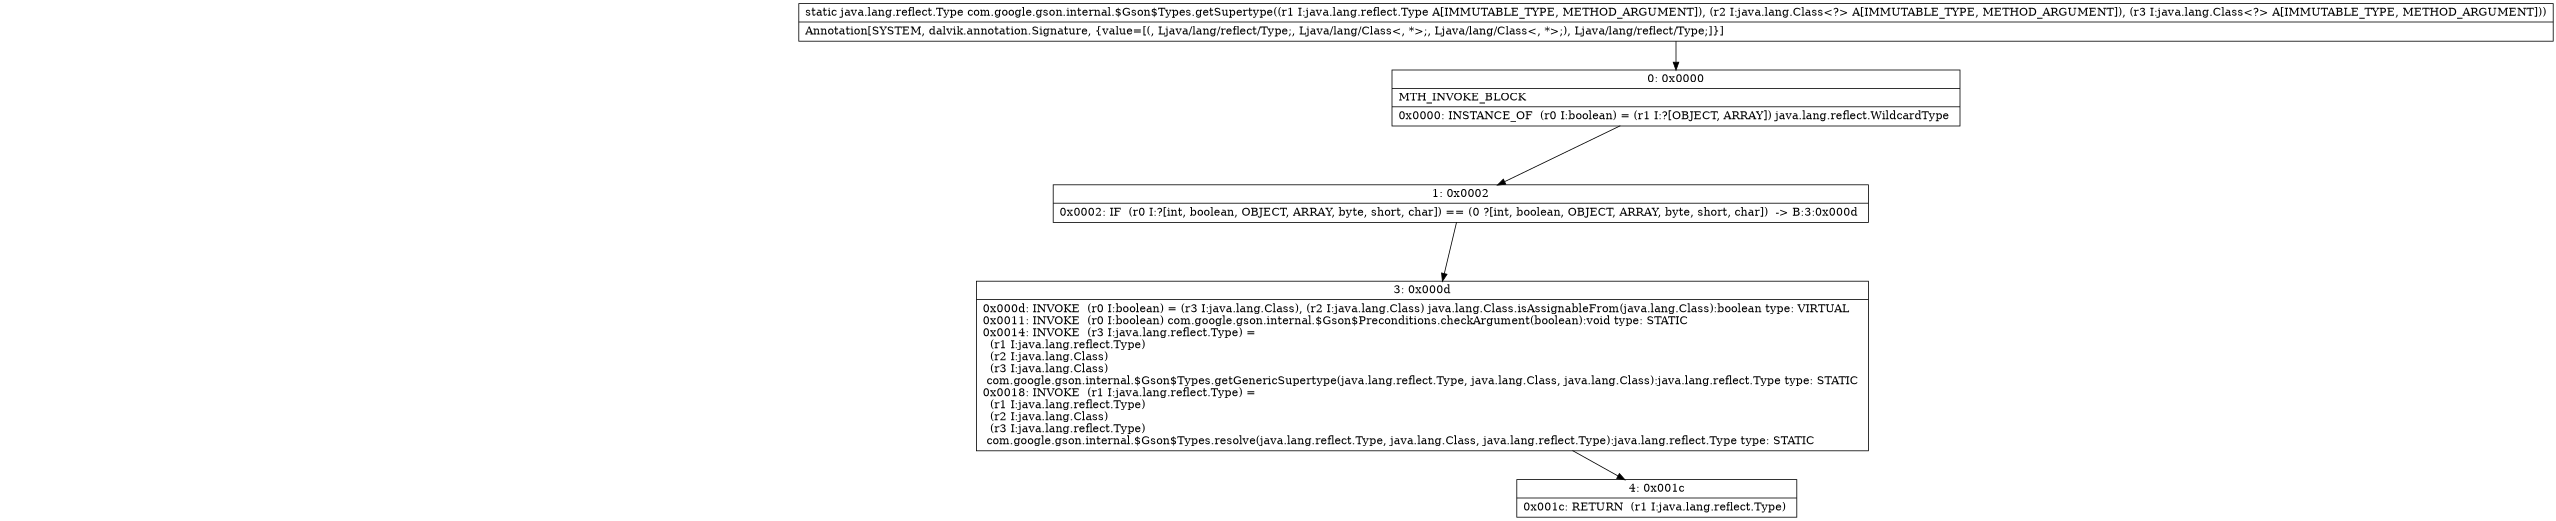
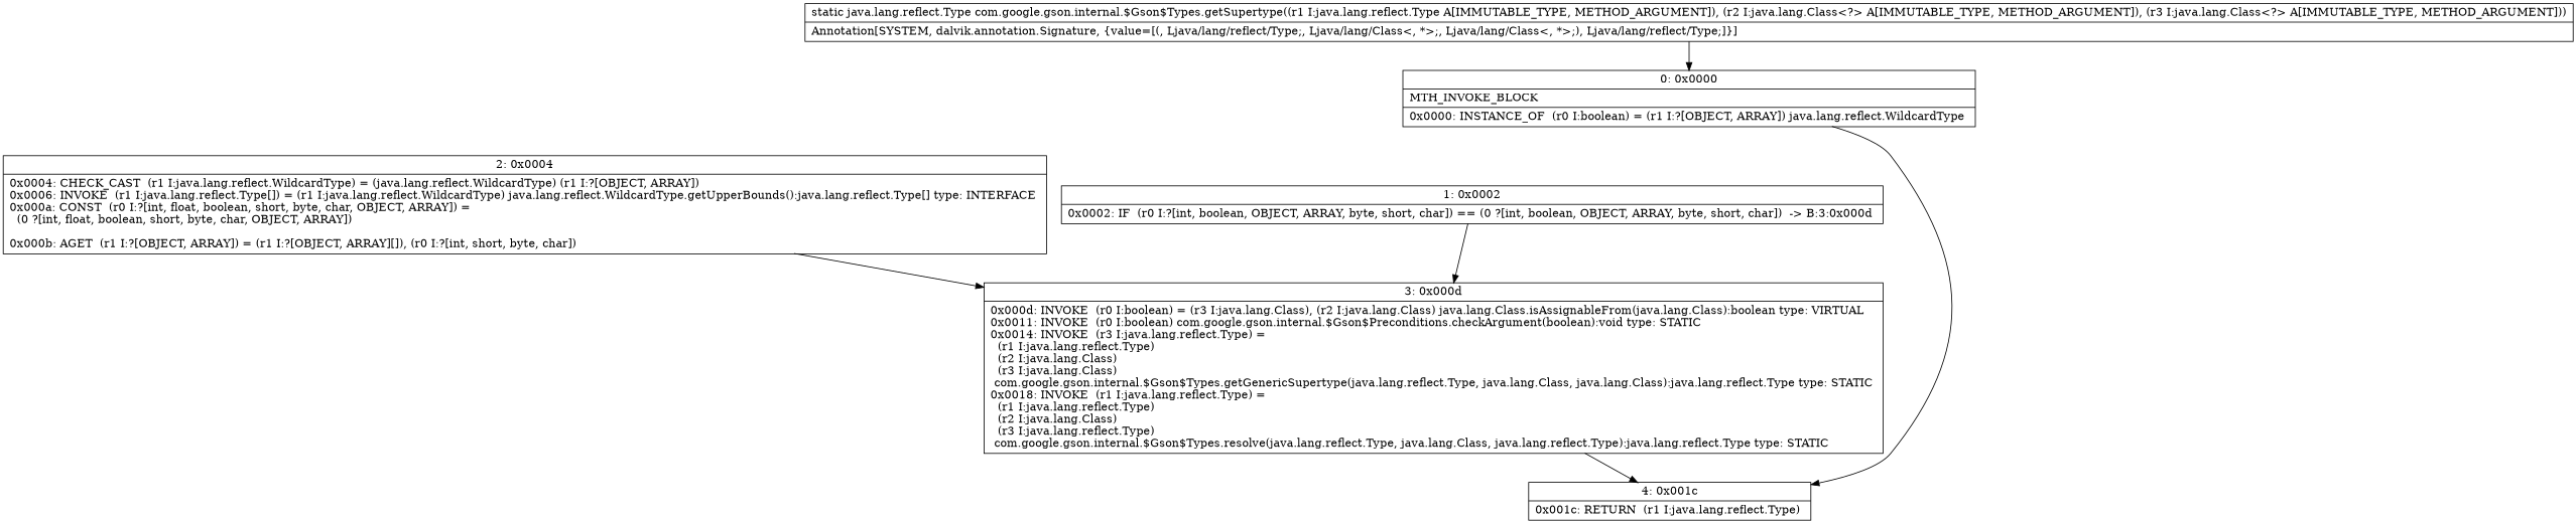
  digraph {
    node [shape=record]
    n1 [label="{0\:\ 0x0000|MTH_INVOKE_BLOCK\l|0x0000: INSTANCE_OF  (r0 I:boolean) = (r1 I:?[OBJECT, ARRAY]) java.lang.reflect.WildcardType \l}"]
    n2 [label="{1\:\ 0x0002|0x0002: IF  (r0 I:?[int, boolean, OBJECT, ARRAY, byte, short, char]) == (0 ?[int, boolean, OBJECT, ARRAY, byte, short, char])  \-\> B:3:0x000d \l}"]
    n3 [label="{3\:\ 0x000d|0x000d: INVOKE  (r0 I:boolean) = (r3 I:java.lang.Class), (r2 I:java.lang.Class) java.lang.Class.isAssignableFrom(java.lang.Class):boolean type: VIRTUAL \l0x0011: INVOKE  (r0 I:boolean) com.google.gson.internal.$Gson$Preconditions.checkArgument(boolean):void type: STATIC \l0x0014: INVOKE  (r3 I:java.lang.reflect.Type) = \l  (r1 I:java.lang.reflect.Type)\l  (r2 I:java.lang.Class)\l  (r3 I:java.lang.Class)\l com.google.gson.internal.$Gson$Types.getGenericSupertype(java.lang.reflect.Type, java.lang.Class, java.lang.Class):java.lang.reflect.Type type: STATIC \l0x0018: INVOKE  (r1 I:java.lang.reflect.Type) = \l  (r1 I:java.lang.reflect.Type)\l  (r2 I:java.lang.Class)\l  (r3 I:java.lang.reflect.Type)\l com.google.gson.internal.$Gson$Types.resolve(java.lang.reflect.Type, java.lang.Class, java.lang.reflect.Type):java.lang.reflect.Type type: STATIC \l}"]
+   n4 [label="{2\:\ 0x0004|0x0004: CHECK_CAST  (r1 I:java.lang.reflect.WildcardType) = (java.lang.reflect.WildcardType) (r1 I:?[OBJECT, ARRAY]) \l0x0006: INVOKE  (r1 I:java.lang.reflect.Type[]) = (r1 I:java.lang.reflect.WildcardType) java.lang.reflect.WildcardType.getUpperBounds():java.lang.reflect.Type[] type: INTERFACE \l0x000a: CONST  (r0 I:?[int, float, boolean, short, byte, char, OBJECT, ARRAY]) = \l  (0 ?[int, float, boolean, short, byte, char, OBJECT, ARRAY])\l \l0x000b: AGET  (r1 I:?[OBJECT, ARRAY]) = (r1 I:?[OBJECT, ARRAY][]), (r0 I:?[int, short, byte, char]) \l}"]
    n5 [label="{4\:\ 0x001c|0x001c: RETURN  (r1 I:java.lang.reflect.Type) \l}"]
    n6 [label="{static java.lang.reflect.Type com.google.gson.internal.$Gson$Types.getSupertype((r1 I:java.lang.reflect.Type A[IMMUTABLE_TYPE, METHOD_ARGUMENT]), (r2 I:java.lang.Class\<?\> A[IMMUTABLE_TYPE, METHOD_ARGUMENT]), (r3 I:java.lang.Class\<?\> A[IMMUTABLE_TYPE, METHOD_ARGUMENT]))  | Annotation[SYSTEM, dalvik.annotation.Signature, \{value=[(, Ljava\/lang\/reflect\/Type;, Ljava\/lang\/Class\<, *\>;, Ljava\/lang\/Class\<, *\>;), Ljava\/lang\/reflect\/Type;]\}]\l}"]
-   n1 -> n2
+   n1 -> n5
    n2 -> n3
    n3 -> n5
+   n4 -> n3
    n6 -> n1
  }
